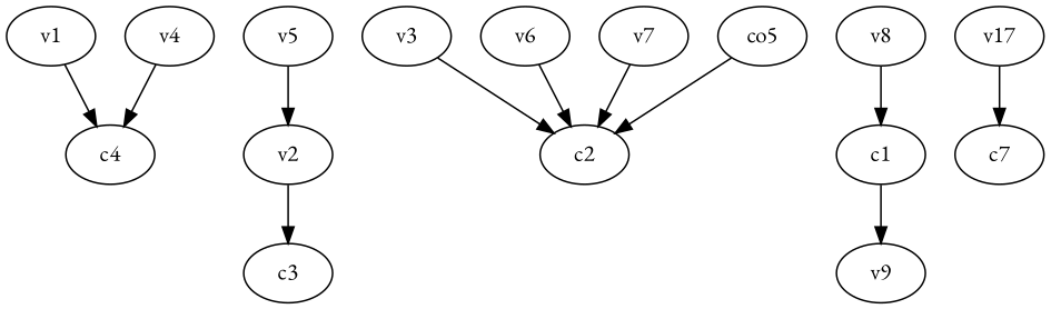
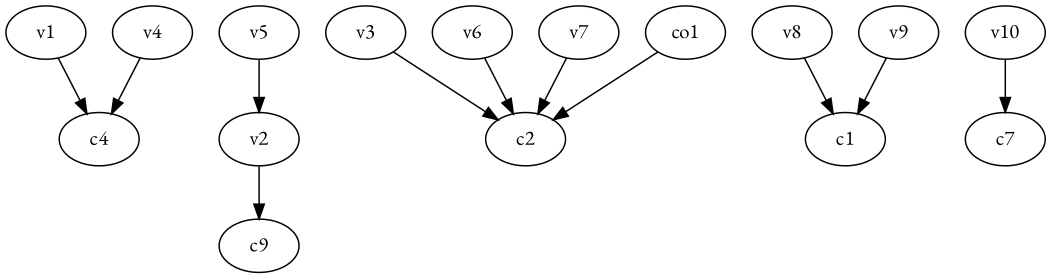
  strict digraph {
    fontname="EB Garamond"
    node [fontname="EB Garamond"]
    edge [fontname="EB Garamond" weight=1]
    v1
    c4
    v2
-   c3
+   c3 [label=c9]
    v3
    c2
    v4
    v5
    v6
    v7
    v8
    c1
    v9
    n14 [label=c7]
-   v10 [label=v17]
-   co1 [label=co5]
+   v10
+   co1
    v1 -> c4
    v2 -> c3
    v3 -> c2
    v4 -> c4
    v5 -> v2
    v6 -> c2
    v7 -> c2
    v8 -> c1
-   c1 -> v9
+   v9 -> c1
    v10 -> n14
    co1 -> c2
  }
